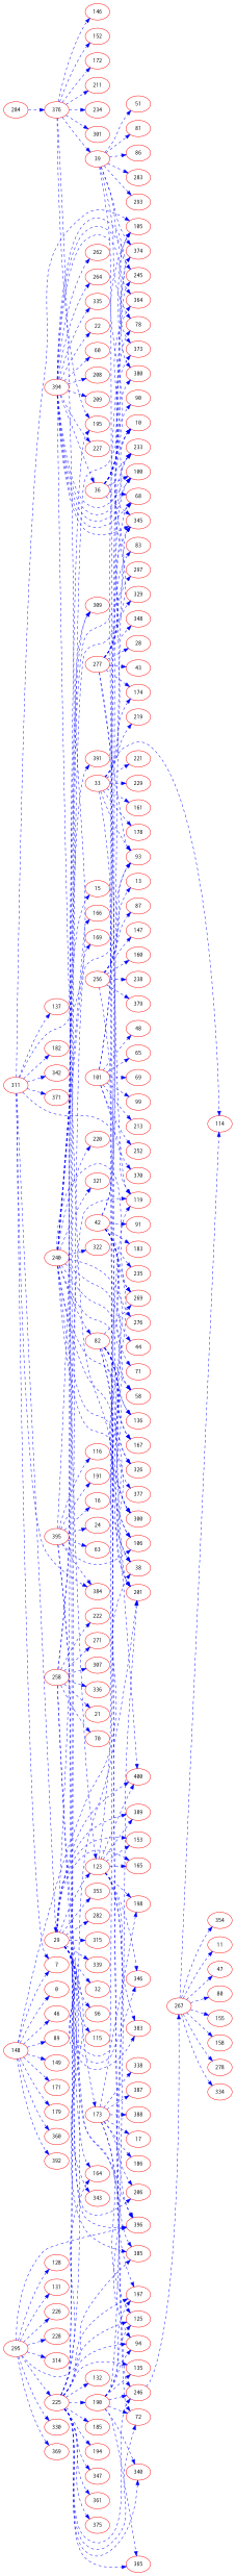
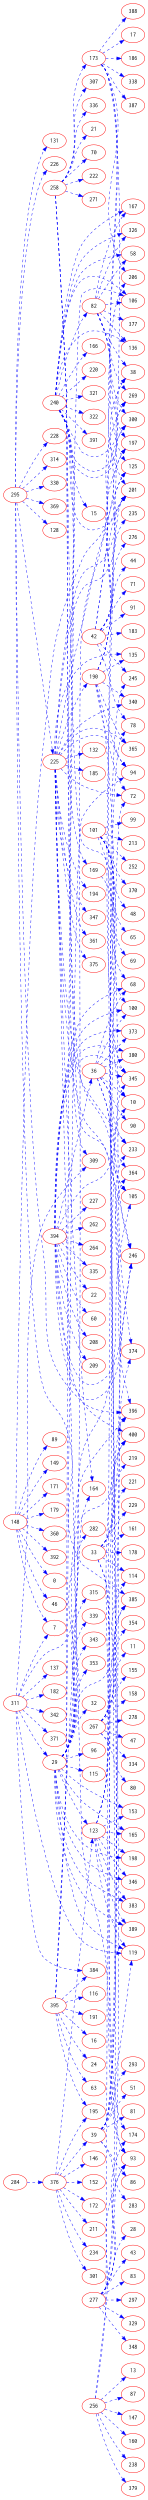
  digraph {
    rankdir=LR
    node [color=Red fontname=Courier]
    edge [color=Blue style=dashed]
    29
    32
    96
    115
    119
    123
    153
    165
    198
    206
    282
    315
    339
    343
    346
    353
    383
    385
    389
    396
    400
    33
    93
    100
    114
    161
    174
    178
    219
    221
    229
    246
    39
    51
    78
    81
    86
    245
    283
    293
    374
    42
    44
    71
    91
    183
    235
    269
    276
    300
    n51 [label=36]
    10
    68
    90
    105
    233
    345
    364
    373
    380
    82
    38
    58
    106
    136
    167
    201
    326
    377
    101
    48
    65
    69
    99
    213
    252
    370
    148
    0
    7
    46
    89
    149
    171
    179
    360
    392
    173
    17
    125
    186
    197
    338
    387
    388
    190
    72
    94
    135
    340
    365
    225
    132
    164
    185
    194
    347
    361
    375
    240
    15
    166
    169
    220
    309
    321
    322
    391
    256
    13
    87
    147
    160
    238
    379
    258
    21
    70
    222
    271
    307
    336
    267
    11
    47
    80
    155
    158
    278
    334
    354
    277
    28
    43
    83
    297
    329
    348
    295
    128
    131
    226
    228
    314
    330
    369
    311
    137
    182
    342
    371
    384
    376
    146
    152
    172
    195
    211
    234
    301
    284
    394
    22
    60
    208
    209
    227
    262
    264
    335
    395
    16
    24
    63
    116
    191
    29 -> 32
    29 -> 96
    29 -> 115
    29 -> 119
    29 -> 123
    29 -> 153
    29 -> 165
    29 -> 198
    29 -> 206
    29 -> 282
    29 -> 315
    29 -> 339
    29 -> 343
    29 -> 346
    29 -> 353
    29 -> 383
    29 -> 385
    29 -> 389
    29 -> 396
    29 -> 400
    123 -> 119
    123 -> 153
    123 -> 165
    123 -> 198
    123 -> 346
    123 -> 383
    123 -> 385
    123 -> 389
    123 -> 396
    123 -> 400
    33 -> 93
-   33 -> 100
+   169 -> 100
    33 -> 114
    33 -> 161
    33 -> 174
    33 -> 178
    33 -> 219
    33 -> 221
    33 -> 229
    33 -> 246
    39 -> 119
    39 -> 51
    39 -> 78
    39 -> 81
    39 -> 86
    39 -> 245
    39 -> 283
    39 -> 293
    39 -> 374
    42 -> 78
    42 -> 245
    42 -> 44
    42 -> 71
    42 -> 91
    42 -> 183
    42 -> 235
    42 -> 269
    42 -> 276
    42 -> 300
    n51 -> 100
    n51 -> 10
    n51 -> 68
    n51 -> 90
    n51 -> 105
    n51 -> 233
    n51 -> 345
    n51 -> 364
    n51 -> 373
    n51 -> 380
    82 -> 269
    82 -> 300
    82 -> 38
    82 -> 58
    82 -> 106
    82 -> 136
    82 -> 167
    82 -> 201
    82 -> 326
    82 -> 377
    101 -> 374
    101 -> 68
    101 -> 48
    101 -> 65
    101 -> 69
    101 -> 99
    101 -> 213
    101 -> 252
    101 -> 370
    148 -> 38
    148 -> 0
    148 -> 7
    148 -> 46
    148 -> 89
    148 -> 149
    148 -> 171
    148 -> 179
    148 -> 360
    148 -> 392
    173 -> 206
    173 -> 345
    173 -> 17
    173 -> 125
    173 -> 186
    173 -> 197
    173 -> 338
    173 -> 387
    173 -> 388
    190 -> 246
    190 -> 201
    190 -> 125
    190 -> 197
    190 -> 72
    190 -> 94
    190 -> 135
    190 -> 340
    190 -> 365
    225 -> 93
    225 -> 246
    225 -> 233
    225 -> 201
    225 -> 125
    225 -> 197
    225 -> 190
    225 -> 72
    225 -> 94
    225 -> 135
    225 -> 340
    225 -> 365
    225 -> 132
    225 -> 164
    225 -> 185
    225 -> 194
    225 -> 347
    225 -> 361
    225 -> 375
    240 -> 269
    240 -> 300
    240 -> 82
    240 -> 38
    240 -> 58
    240 -> 106
    240 -> 136
    240 -> 167
    240 -> 201
    240 -> 326
    240 -> 15
    240 -> 166
    240 -> 169
    240 -> 220
    240 -> 309
    240 -> 321
    240 -> 322
    240 -> 391
    256 -> 93
    256 -> 72
    256 -> 13
    256 -> 87
    256 -> 147
    256 -> 160
    256 -> 238
    256 -> 379
    258 -> 396
    258 -> 10
    258 -> 105
    258 -> 173
    258 -> 21
    258 -> 70
    258 -> 222
    258 -> 271
    258 -> 307
    258 -> 336
    267 -> 114
-   246 -> 267
+   267 -> 246
    267 -> 11
    267 -> 47
    267 -> 80
    267 -> 155
    267 -> 158
    267 -> 278
    267 -> 334
    267 -> 354
    277 -> 93
    277 -> 174
    277 -> 345
    277 -> 201
    277 -> 28
    277 -> 43
    277 -> 83
    277 -> 297
    277 -> 329
    277 -> 348
    295 -> 385
    295 -> 396
    295 -> 225
    295 -> 128
    295 -> 131
    295 -> 226
    295 -> 228
    295 -> 314
    295 -> 330
    295 -> 369
    311 -> 29
    311 -> 119
    311 -> 105
    311 -> 7
    311 -> 309
    311 -> 137
    311 -> 182
    311 -> 342
    311 -> 371
    311 -> 384
    376 -> 123
    376 -> 39
    376 -> 146
    376 -> 152
    376 -> 172
    376 -> 195
    376 -> 211
    376 -> 234
    376 -> 301
    284 -> 376
    394 -> 400
    394 -> 100
    394 -> n51
    394 -> 10
    394 -> 68
    394 -> 233
    394 -> 345
    394 -> 364
    394 -> 373
    394 -> 380
    394 -> 22
    394 -> 60
    394 -> 208
    394 -> 209
    394 -> 227
    394 -> 262
    394 -> 264
    394 -> 335
    395 -> 106
    395 -> 94
    395 -> 164
    395 -> 384
    395 -> 195
    395 -> 16
    395 -> 24
    395 -> 63
    395 -> 116
    395 -> 191
  }
